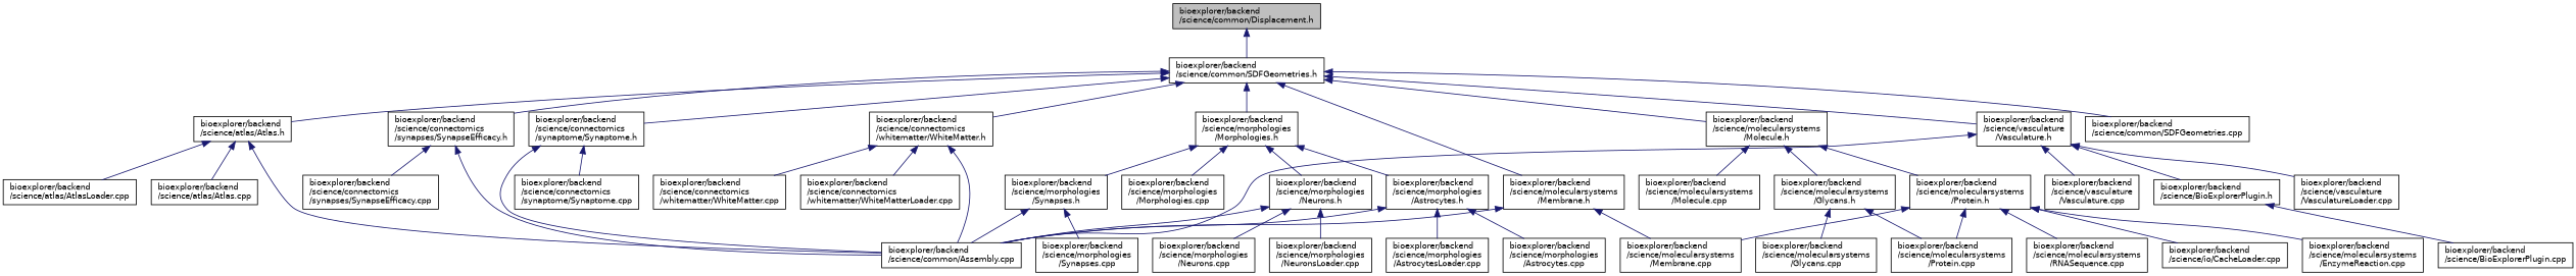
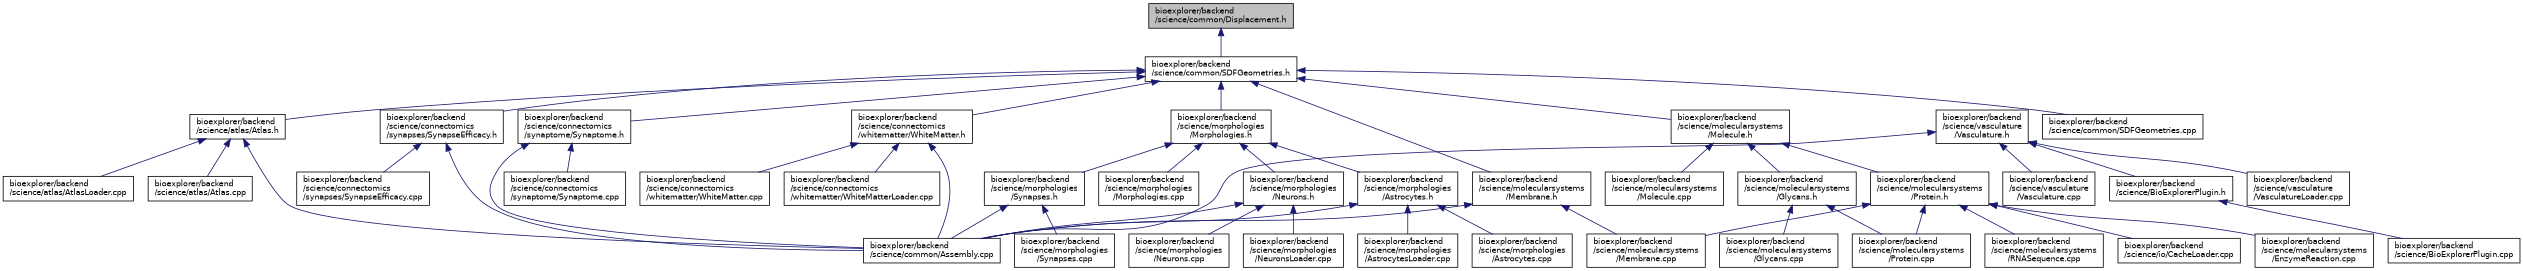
  digraph {
    node [color=black fillcolor=white fontname=Helvetica fontsize=10 shape=record style=filled]
    edge [color=midnightblue dir=back fontname=Helvetica fontsize=10 labelfontname=Helvetica labelfontsize=10 style=solid]
    n1 [fillcolor=grey75 fontcolor=black height=0.2 label="bioexplorer/backend\l/science/common/Displacement.h" width=0.4]
    n2 [height=0.2 label="bioexplorer/backend\l/science/common/SDFGeometries.h" width=0.4]
    n3 [height=0.2 label="bioexplorer/backend\l/science/atlas/Atlas.h" width=0.4]
    n4 [height=0.2 label="bioexplorer/backend\l/science/common/SDFGeometries.cpp" width=0.4]
    n5 [height=0.2 label="bioexplorer/backend\l/science/connectomics\l/synapses/SynapseEfficacy.h" width=0.4]
    n6 [height=0.2 label="bioexplorer/backend\l/science/connectomics\l/synaptome/Synaptome.h" width=0.4]
    n7 [height=0.2 label="bioexplorer/backend\l/science/connectomics\l/whitematter/WhiteMatter.h" width=0.4]
    n8 [height=0.2 label="bioexplorer/backend\l/science/molecularsystems\l/Membrane.h" width=0.4]
    n9 [height=0.2 label="bioexplorer/backend\l/science/molecularsystems\l/Molecule.h" width=0.4]
    n10 [height=0.2 label="bioexplorer/backend\l/science/morphologies\l/Morphologies.h" width=0.4]
    n11 [height=0.2 label="bioexplorer/backend\l/science/vasculature\l/Vasculature.h" width=0.4]
    n12 [height=0.2 label="bioexplorer/backend\l/science/atlas/Atlas.cpp" width=0.4]
    n13 [height=0.2 label="bioexplorer/backend\l/science/atlas/AtlasLoader.cpp" width=0.4]
    n14 [height=0.2 label="bioexplorer/backend\l/science/common/Assembly.cpp" width=0.4]
    n15 [height=0.2 label="bioexplorer/backend\l/science/connectomics\l/synapses/SynapseEfficacy.cpp" width=0.4]
    n16 [height=0.2 label="bioexplorer/backend\l/science/connectomics\l/synaptome/Synaptome.cpp" width=0.4]
    n17 [height=0.2 label="bioexplorer/backend\l/science/connectomics\l/whitematter/WhiteMatter.cpp" width=0.4]
    n18 [height=0.2 label="bioexplorer/backend\l/science/connectomics\l/whitematter/WhiteMatterLoader.cpp" width=0.4]
    n19 [height=0.2 label="bioexplorer/backend\l/science/molecularsystems\l/Membrane.cpp" width=0.4]
    n20 [height=0.2 label="bioexplorer/backend\l/science/molecularsystems\l/Glycans.h" width=0.4]
    n21 [height=0.2 label="bioexplorer/backend\l/science/molecularsystems\l/Molecule.cpp" width=0.4]
    n22 [height=0.2 label="bioexplorer/backend\l/science/molecularsystems\l/Protein.h" width=0.4]
    n23 [height=0.2 label="bioexplorer/backend\l/science/morphologies\l/Astrocytes.h" width=0.4]
    n24 [height=0.2 label="bioexplorer/backend\l/science/morphologies\l/Morphologies.cpp" width=0.4]
    n25 [height=0.2 label="bioexplorer/backend\l/science/morphologies\l/Neurons.h" width=0.4]
    n26 [height=0.2 label="bioexplorer/backend\l/science/morphologies\l/Synapses.h" width=0.4]
    n27 [height=0.2 label="bioexplorer/backend\l/science/BioExplorerPlugin.h" width=0.4]
    n28 [height=0.2 label="bioexplorer/backend\l/science/vasculature\l/Vasculature.cpp" width=0.4]
    n29 [height=0.2 label="bioexplorer/backend\l/science/vasculature\l/VasculatureLoader.cpp" width=0.4]
    n30 [height=0.2 label="bioexplorer/backend\l/science/molecularsystems\l/Glycans.cpp" width=0.4]
    n31 [height=0.2 label="bioexplorer/backend\l/science/molecularsystems\l/Protein.cpp" width=0.4]
    n32 [height=0.2 label="bioexplorer/backend\l/science/io/CacheLoader.cpp" width=0.4]
    n33 [height=0.2 label="bioexplorer/backend\l/science/molecularsystems\l/EnzymeReaction.cpp" width=0.4]
    n34 [height=0.2 label="bioexplorer/backend\l/science/molecularsystems\l/RNASequence.cpp" width=0.4]
    n35 [height=0.2 label="bioexplorer/backend\l/science/morphologies\l/Astrocytes.cpp" width=0.4]
    n36 [height=0.2 label="bioexplorer/backend\l/science/morphologies\l/AstrocytesLoader.cpp" width=0.4]
    n37 [height=0.2 label="bioexplorer/backend\l/science/morphologies\l/Neurons.cpp" width=0.4]
    n38 [height=0.2 label="bioexplorer/backend\l/science/morphologies\l/NeuronsLoader.cpp" width=0.4]
    n39 [height=0.2 label="bioexplorer/backend\l/science/morphologies\l/Synapses.cpp" width=0.4]
    n40 [height=0.2 label="bioexplorer/backend\l/science/BioExplorerPlugin.cpp" width=0.4]
    n1 -> n2
    n2 -> n3
    n2 -> n4
    n2 -> n5
    n2 -> n6
    n2 -> n7
    n2 -> n8
    n2 -> n9
    n2 -> n10
-   n2 -> n11
    n3 -> n12
    n3 -> n13
    n3 -> n14
    n5 -> n14
    n5 -> n15
    n6 -> n14
    n6 -> n16
    n7 -> n14
    n7 -> n17
    n7 -> n18
    n8 -> n14
    n8 -> n19
    n9 -> n20
    n9 -> n21
    n9 -> n22
    n10 -> n23
    n10 -> n24
    n10 -> n25
    n10 -> n26
    n11 -> n14
    n11 -> n27
    n11 -> n28
    n11 -> n29
    n20 -> n30
    n20 -> n31
    n22 -> n19
    n22 -> n31
    n22 -> n32
    n22 -> n33
    n22 -> n34
    n23 -> n14
    n23 -> n35
    n23 -> n36
    n25 -> n14
    n25 -> n37
    n25 -> n38
    n26 -> n14
    n26 -> n39
    n27 -> n40
  }
